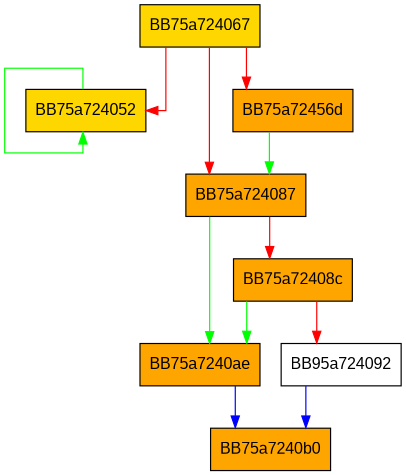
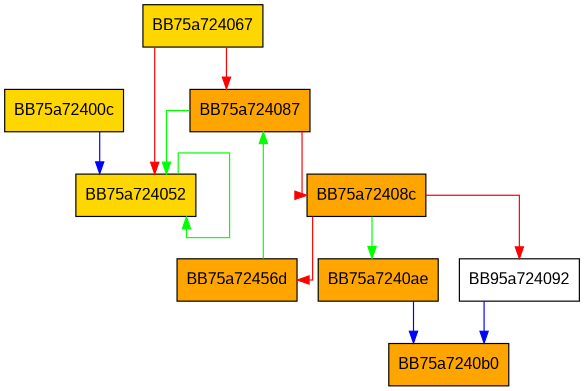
  digraph {
    fontname="Liberation Sans"
    splines=ortho
    node [fillcolor=orange fontname="Liberation Sans" shape=box style=filled]
    edge [color=red fontname="Liberation Sans"]
+   BB75a72400c [fillcolor=gold]
    BB75a724052 [fillcolor=gold]
    BB75a724067 [fillcolor=gold]
    BB75a724087
    n5 [label=BB75a72456d]
    BB75a7240ae
    BB75a72408c
    BB75a7240b0
    n9 [fillcolor=white label=BB95a724092]
+   BB75a72400c -> BB75a724052 [color=blue]
    BB75a724052 -> BB75a724052 [color=green]
    BB75a724067 -> BB75a724052
    BB75a724067 -> BB75a724087
-   BB75a724067 -> n5
-   BB75a724087 -> BB75a7240ae [color=green]
+   BB75a72408c -> n5
+   BB75a724087 -> BB75a724052 [color=green]
    BB75a724087 -> BB75a72408c
    n5 -> BB75a724087 [color=green]
    BB75a7240ae -> BB75a7240b0 [color=blue]
    BB75a72408c -> BB75a7240ae [color=green]
    BB75a72408c -> n9
    n9 -> BB75a7240b0 [color=blue]
  }
